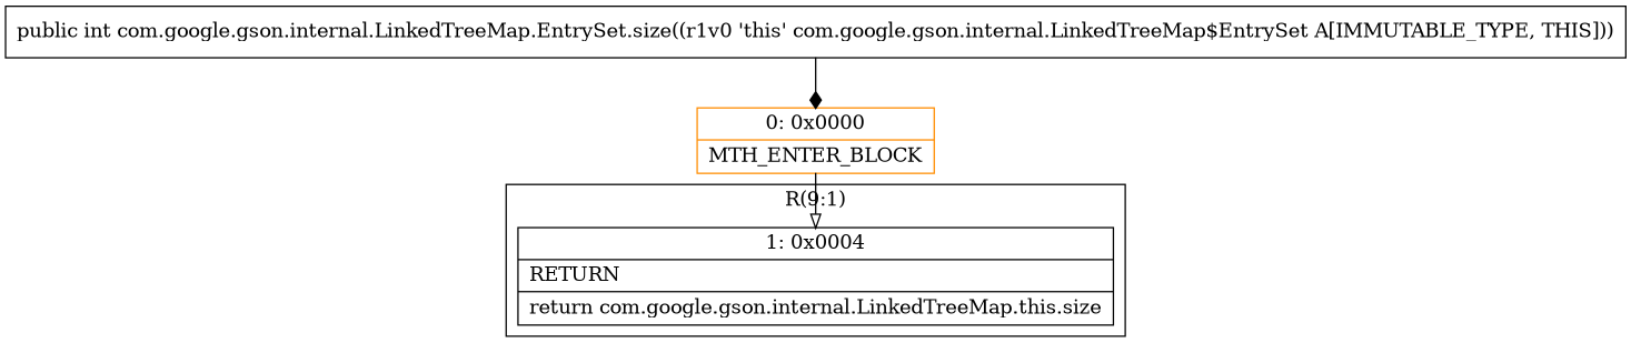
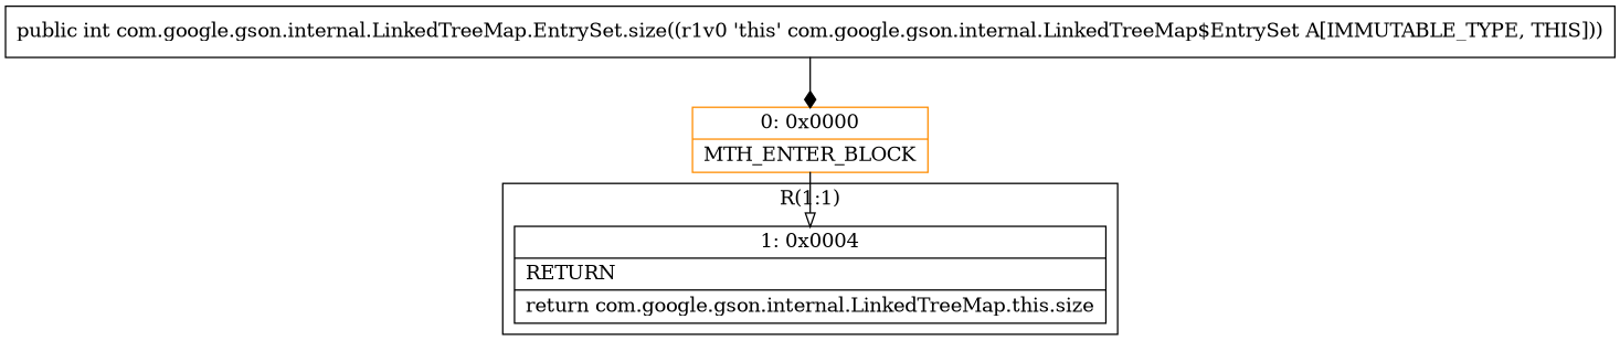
  digraph {
    node [color=black shape=record]
    n1 [label="{1\:\ 0x0004|RETURN\l|return com.google.gson.internal.LinkedTreeMap.this.size\l}"]
    n2 [color=darkorange label="{0\:\ 0x0000|MTH_ENTER_BLOCK\l}"]
    n3 [label="{public int com.google.gson.internal.LinkedTreeMap.EntrySet.size((r1v0 'this' com.google.gson.internal.LinkedTreeMap$EntrySet A[IMMUTABLE_TYPE, THIS])) }"]
    subgraph cluster_1 {
-     label="R(9:1)"
+     label="R(1:1)"
      n1
    }
    n2 -> n1 [arrowhead=onormal]
    n3 -> n2 [arrowhead=diamond]
  }
